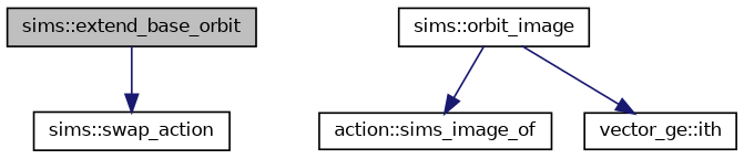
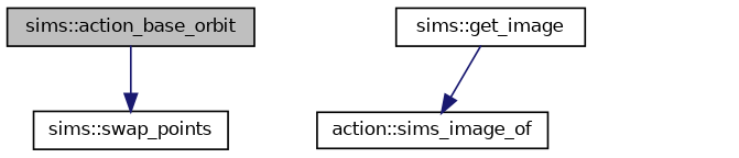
  digraph {
    rankdir=TB
    node [color=black fillcolor=white fontname=Helvetica fontsize=10 shape=record style=filled]
    edge [color=midnightblue fontname=Helvetica fontsize=10 labelfontname=Helvetica labelfontsize=10 style=solid]
-   n1 [fillcolor=grey75 fontcolor=black height=0.2 label="sims::extend_base_orbit" width=0.4]
-   n2 [height=0.2 label="sims::swap_action" width=0.4]
-   n3 [height=0.2 label="sims::orbit_image" width=0.4]
+   n1 [fillcolor=grey75 fontcolor=black height=0.2 label="sims::action_base_orbit" width=0.4]
+   n2 [height=0.2 label="sims::swap_points" width=0.4]
+   n3 [height=0.2 label="sims::get_image" width=0.4]
    n4 [height=0.2 label="action::sims_image_of" width=0.4]
-   n5 [height=0.2 label="vector_ge::ith" width=0.4]
    n1 -> n2
    n3 -> n4
-   n3 -> n5
  }
